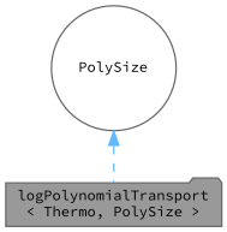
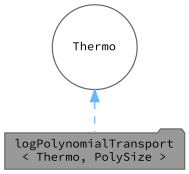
  digraph {
    fontname="Source Code Pro"
    node [color=gray40 fontname="Source Code Pro" fontsize=10 style=filled]
    n1 [fillcolor=grey60 fontcolor=black height=0.2 label="logPolynomialTransport\l\< Thermo, PolySize \>" shape=folder width=0.4]
-   n2 [fillcolor=white height=0.2 label=PolySize shape=circle width=0.4]
+   n2 [fillcolor=white height=0.2 label=Thermo shape=circle width=0.4]
    n2 -> n1 [color=steelblue1 dir=back fontname="Source Code Pro" fontsize=10 labelfontname=Helvetica labelfontsize=10 style=dashed]
  }
